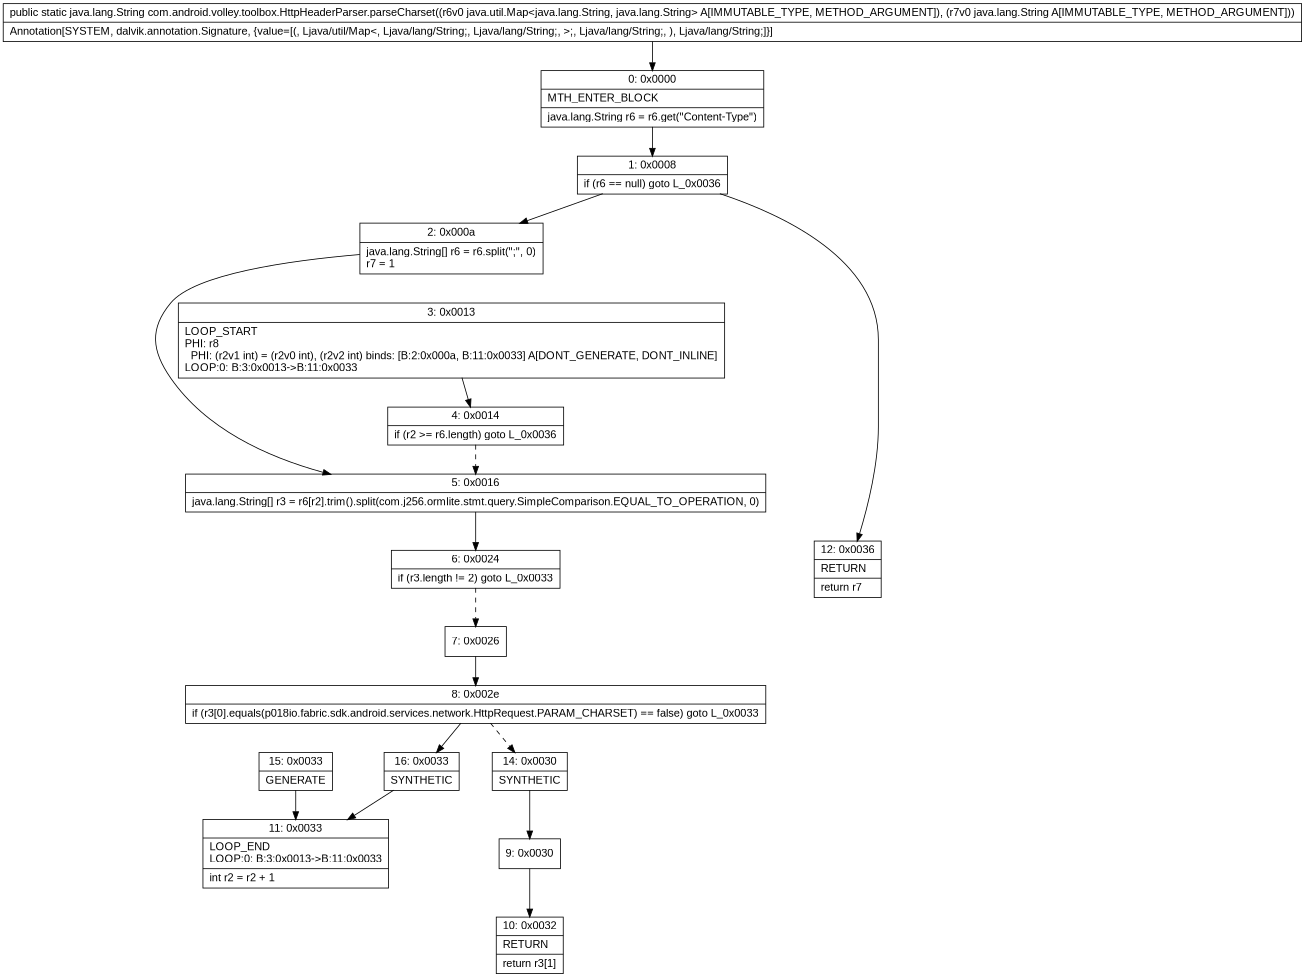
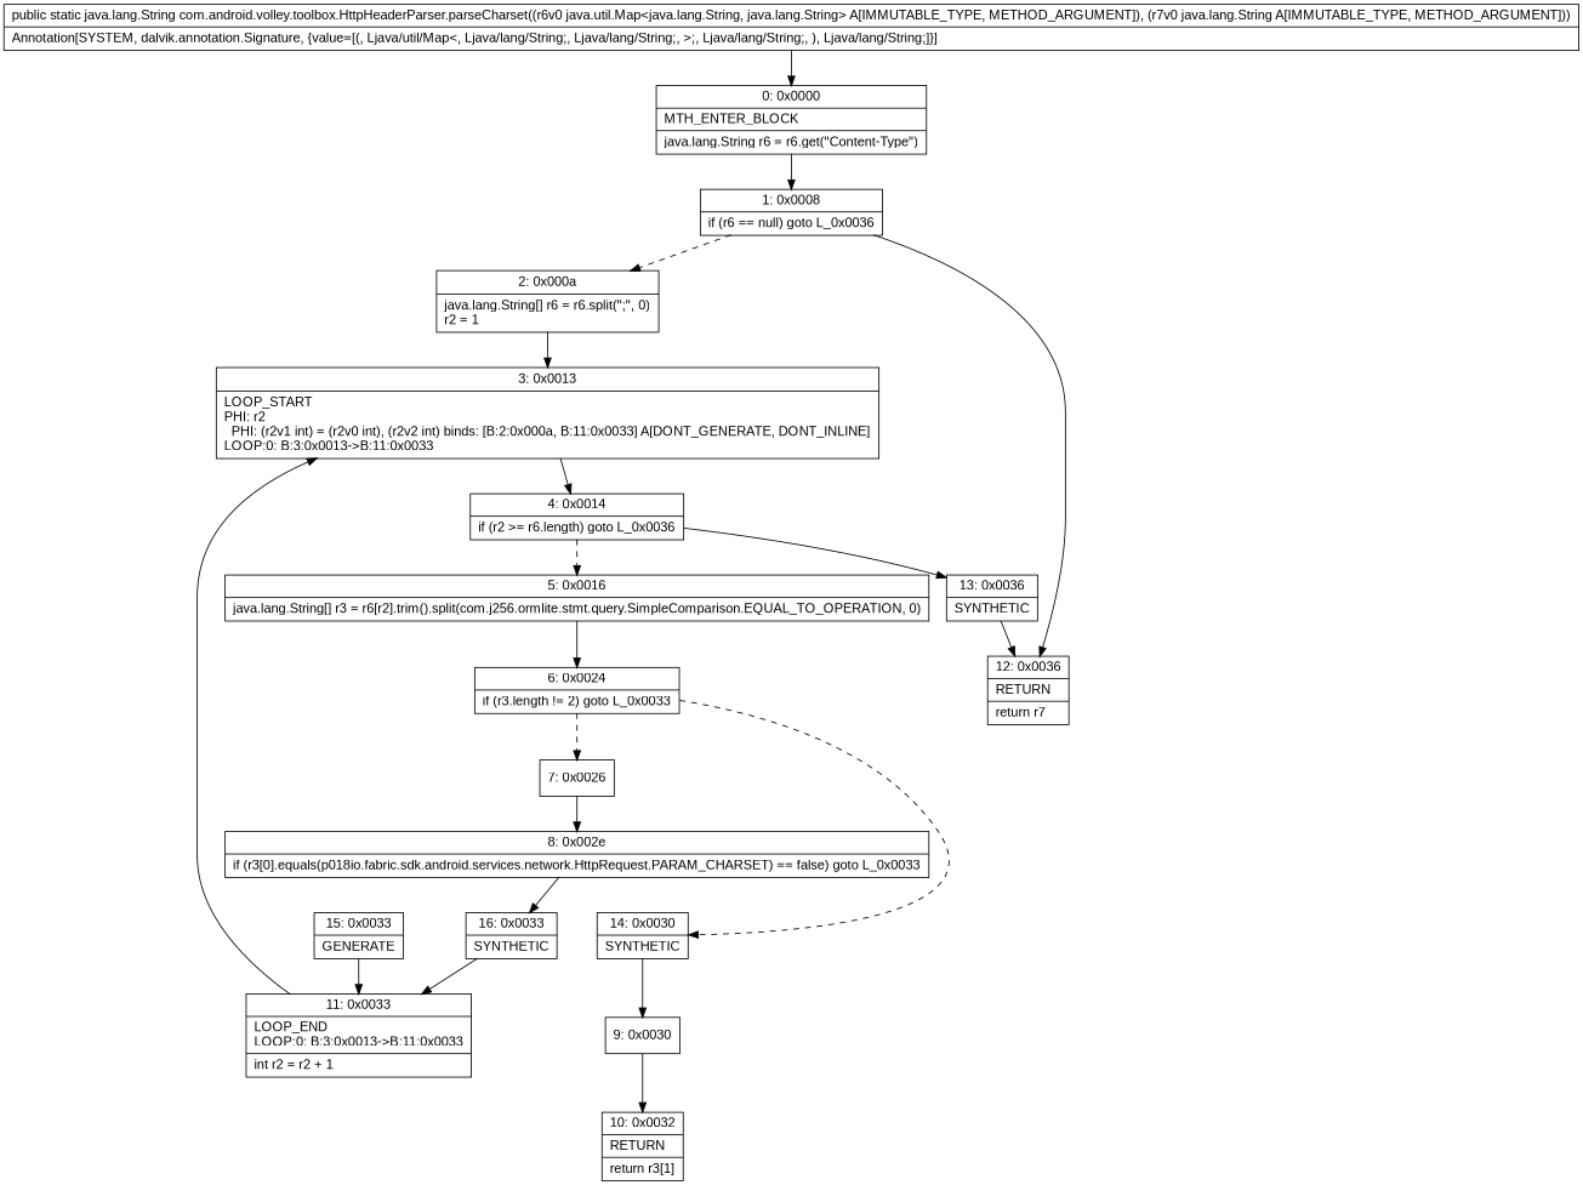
  digraph {
    fontname="Liberation Sans"
    node [fontname="Liberation Sans" shape=record]
    edge [fontname="Liberation Sans"]
    n1 [label="{0\:\ 0x0000|MTH_ENTER_BLOCK\l|java.lang.String r6 = r6.get(\"Content\-Type\")\l}"]
    n2 [label="{1\:\ 0x0008|if (r6 == null) goto L_0x0036\l}"]
-   n3 [label="{2\:\ 0x000a|java.lang.String[] r6 = r6.split(\";\", 0)\lr7 = 1\l}"]
+   n3 [label="{2\:\ 0x000a|java.lang.String[] r6 = r6.split(\";\", 0)\lr2 = 1\l}"]
    n4 [label="{12\:\ 0x0036|RETURN\l|return r7\l}"]
-   n5 [label="{3\:\ 0x0013|LOOP_START\lPHI: r8 \l  PHI: (r2v1 int) = (r2v0 int), (r2v2 int) binds: [B:2:0x000a, B:11:0x0033] A[DONT_GENERATE, DONT_INLINE]\lLOOP:0: B:3:0x0013\-\>B:11:0x0033\l}"]
+   n5 [label="{3\:\ 0x0013|LOOP_START\lPHI: r2 \l  PHI: (r2v1 int) = (r2v0 int), (r2v2 int) binds: [B:2:0x000a, B:11:0x0033] A[DONT_GENERATE, DONT_INLINE]\lLOOP:0: B:3:0x0013\-\>B:11:0x0033\l}"]
    n6 [label="{4\:\ 0x0014|if (r2 \>= r6.length) goto L_0x0036\l}"]
    n7 [label="{5\:\ 0x0016|java.lang.String[] r3 = r6[r2].trim().split(com.j256.ormlite.stmt.query.SimpleComparison.EQUAL_TO_OPERATION, 0)\l}"]
+   n8 [label="{13\:\ 0x0036|SYNTHETIC\l}"]
    n9 [label="{6\:\ 0x0024|if (r3.length != 2) goto L_0x0033\l}"]
    n10 [label="{7\:\ 0x0026}"]
    n11 [label="{8\:\ 0x002e|if (r3[0].equals(p018io.fabric.sdk.android.services.network.HttpRequest.PARAM_CHARSET) == false) goto L_0x0033\l}"]
    n12 [label="{15\:\ 0x0033|GENERATE\l}"]
    n13 [label="{11\:\ 0x0033|LOOP_END\lLOOP:0: B:3:0x0013\-\>B:11:0x0033\l|int r2 = r2 + 1\l}"]
    n14 [label="{14\:\ 0x0030|SYNTHETIC\l}"]
    n15 [label="{16\:\ 0x0033|SYNTHETIC\l}"]
    n16 [label="{9\:\ 0x0030}"]
    n17 [label="{10\:\ 0x0032|RETURN\l|return r3[1]\l}"]
    n18 [label="{public static java.lang.String com.android.volley.toolbox.HttpHeaderParser.parseCharset((r6v0 java.util.Map\<java.lang.String, java.lang.String\> A[IMMUTABLE_TYPE, METHOD_ARGUMENT]), (r7v0 java.lang.String A[IMMUTABLE_TYPE, METHOD_ARGUMENT]))  | Annotation[SYSTEM, dalvik.annotation.Signature, \{value=[(, Ljava\/util\/Map\<, Ljava\/lang\/String;, Ljava\/lang\/String;, \>;, Ljava\/lang\/String;, ), Ljava\/lang\/String;]\}]\l}"]
    n1 -> n2
-   n2 -> n3 [style=solid]
+   n2 -> n3 [style=dashed]
    n2 -> n4
-   n3 -> n7
+   n3 -> n5
    n5 -> n6
    n6 -> n7 [style=dashed]
+   n6 -> n8
    n7 -> n9
+   n8 -> n4
    n9 -> n10 [style=dashed]
    n10 -> n11
-   n11 -> n14 [style=dashed]
+   n9 -> n14 [style=dashed]
    n11 -> n15
    n12 -> n13
+   n13 -> n5
    n14 -> n16
    n15 -> n13
    n16 -> n17
    n18 -> n1
  }
